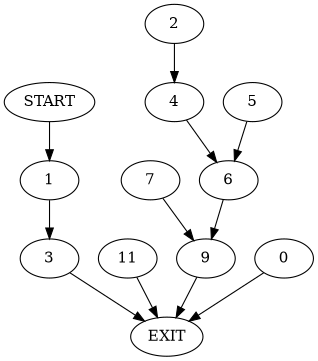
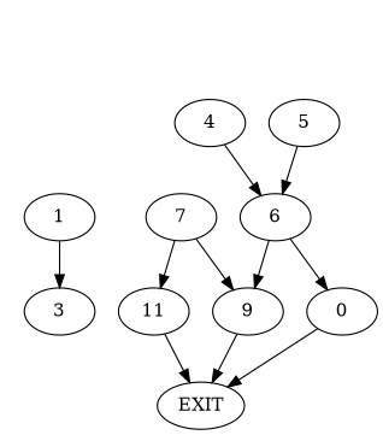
  digraph {
-   n1 [label=START]
    1
    3
    n4 [label=EXIT]
-   2
    4
    6
    5
    n9 [label=0]
    9
    7
    n12 [label=11]
-   n1 -> 1
    1 -> 3
-   3 -> n4
-   2 -> 4
    4 -> 6
+   6 -> n9
    6 -> 9
    5 -> 6
    n9 -> n4
    9 -> n4
    7 -> 9
+   7 -> n12
    n12 -> n4
  }
